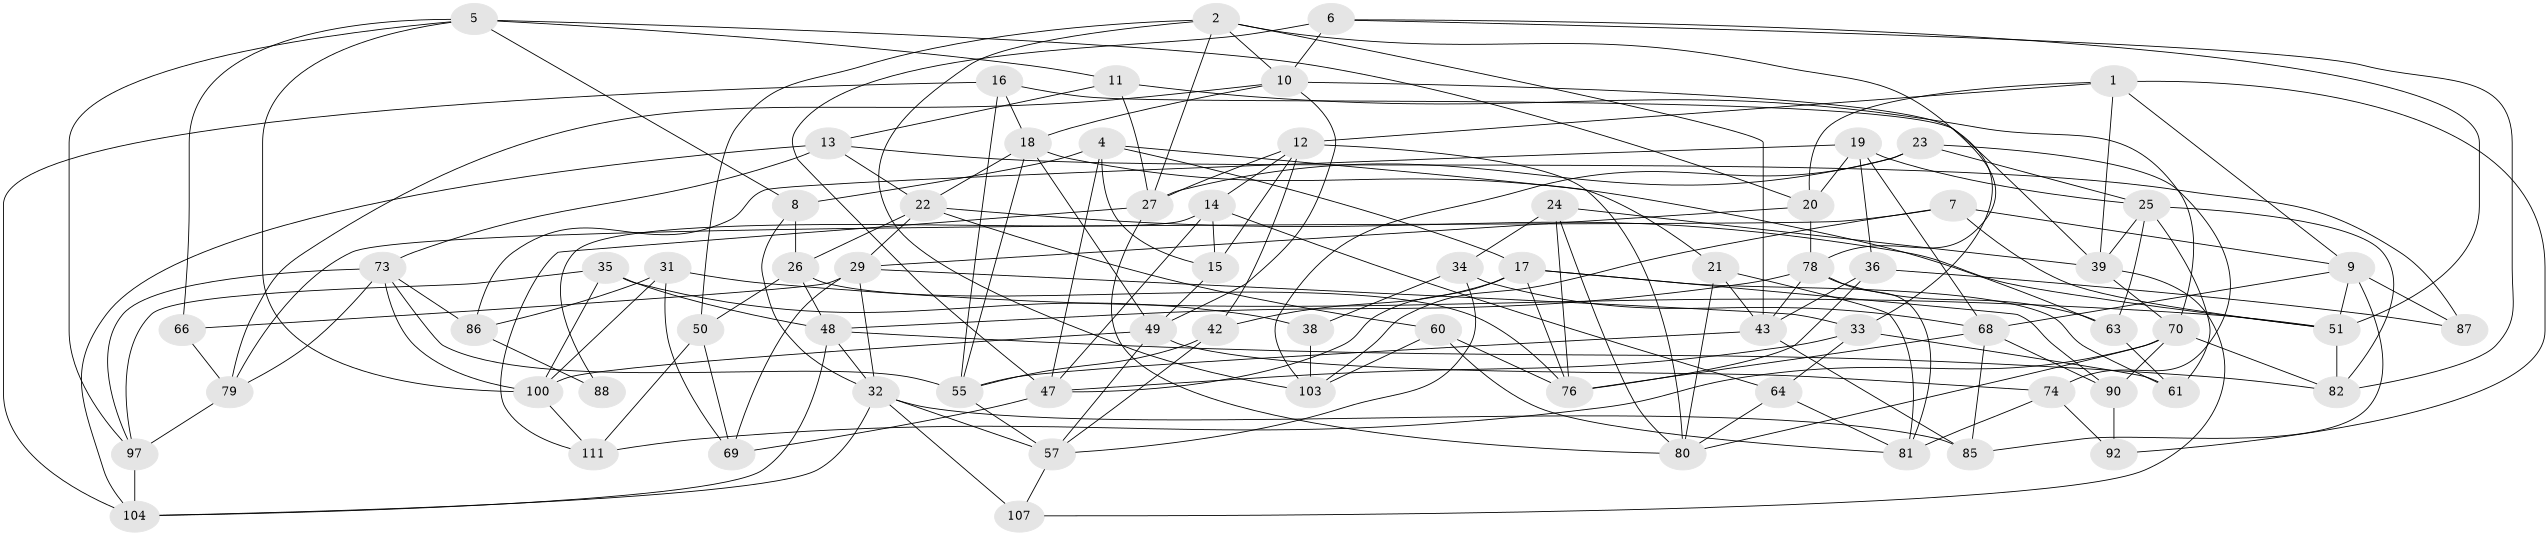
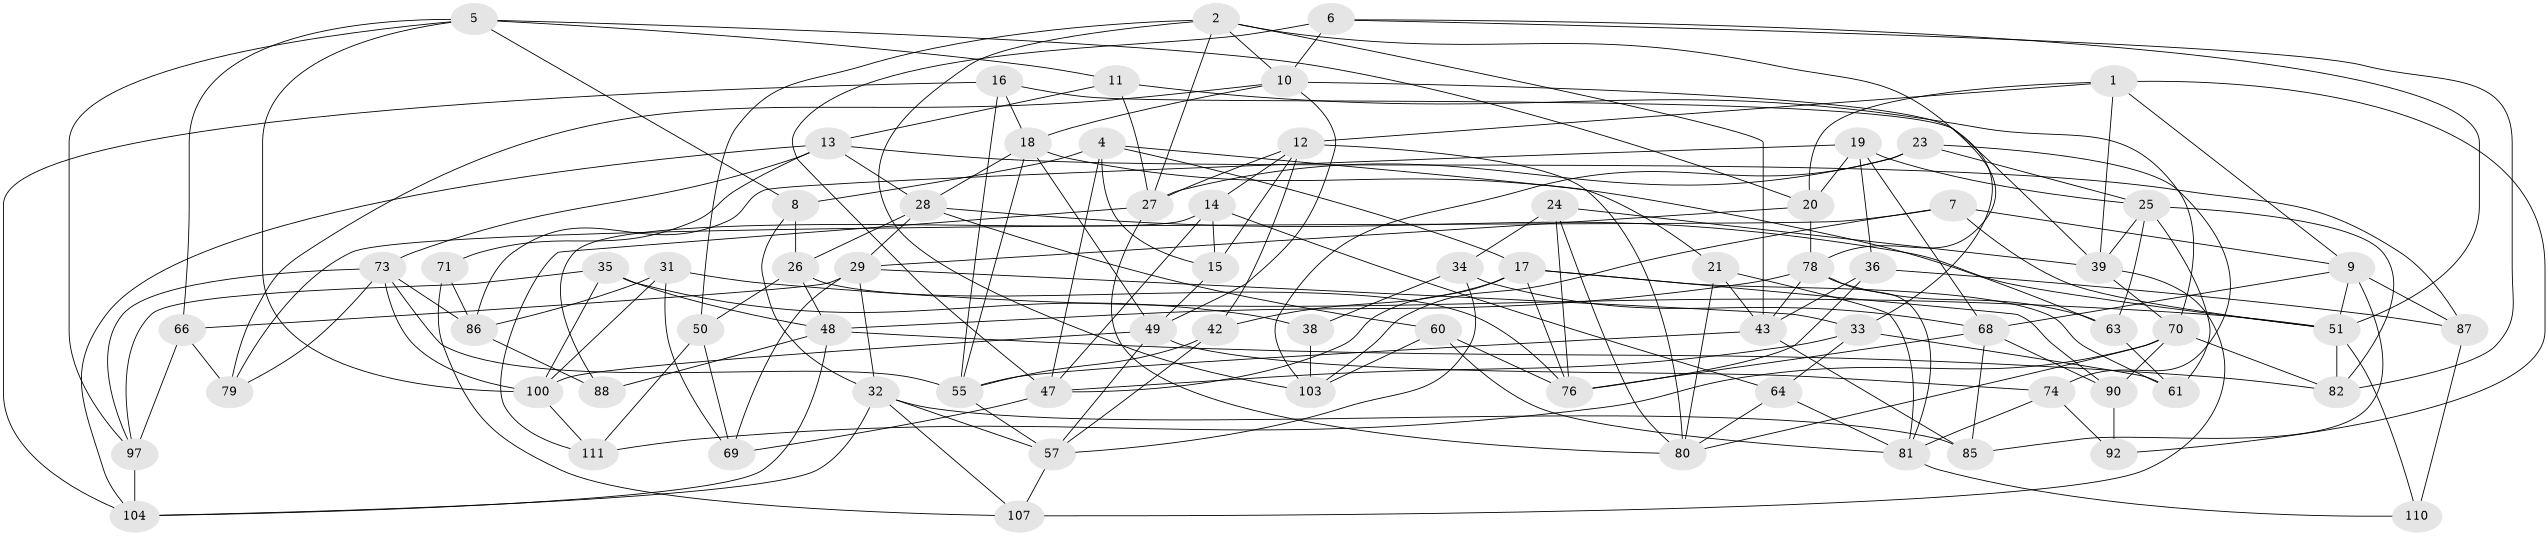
  graph {
    node [color=gray90 style=filled]
    1 [super="+93"]
    9 [super="+61"]
    12 [super="+30"]
    20 [super="+108"]
    39 [super="+45"]
    92
    51 [super="+58"]
    68 [super="+78"]
    85
    87
    27 [super="+73"]
    15
    14 [super="+65"]
    42
    80 [super="+115"]
    n16 [label=78 super="+106"]
    29 [super="+46"]
    70 [super="+98"]
    107
    2 [super="+59"]
    10 [super="+37"]
    43 [super="+83"]
    50
    103 [super="+114"]
    79
    18 [super="+56"]
    33 [super="+75"]
    49 [super="+84"]
    111
    63
    81 [super="+95"]
    48 [super="+72"]
    55 [super="+77"]
    69
    19 [super="+54"]
    25 [super="+109"]
    36
    86 [super="+99"]
    74 [super="+96"]
    4 [super="+41"]
    8
    17 [super="+91"]
    21
    47 [super="+105"]
    26 [super="+89"]
    32 [super="+52"]
    n47 [label=61]
    76 [super="+102"]
    90
+   71
    5 [super="+44"]
    11
    66
    97
    100 [super="+113"]
    13 [super="+62"]
    104 [super="+116"]
    6
    82 [super="+94"]
+   110
    7
    57 [super="+112"]
-   22 [super="+40"]
+   22 [super="+40" label=28]
    64
    n65 [label=73 super="+101"]
    88
    60
    16
    23
    24
    34
    38
    31
    35
    1 -- 9
    1 -- 12
    1 -- 20
    1 -- 39
    1 -- 92
    9 -- 51
    9 -- 68
    9 -- 85
    9 -- 87
    12 -- 27
    12 -- 15
    12 -- 14
    12 -- 42
    12 -- 80
    20 -- n16
    20 -- 29
    39 -- 70
    39 -- 107
    51 -- 82
+   51 -- 110
    68 -- 85
    68 -- 76
    68 -- 90
+   87 -- 110
    27 -- 80
    27 -- 111
    15 -- 49
    14 -- 15
    14 -- 47
    14 -- 64
    14 -- 88 [weight=2]
    42 -- 55
    42 -- 57
    n16 -- 43
    n16 -- 63
    n16 -- 81
    n16 -- 48
    29 -- 33
    29 -- 69
    29 -- 32
    29 -- 66
    70 -- 80
    70 -- 111
    70 -- 90
    70 -- 82
    2 -- 27
    2 -- n16
    2 -- 10
    2 -- 43
    2 -- 50
    2 -- 103
    10 -- 79
    10 -- 18
    10 -- 33
    10 -- 49
    43 -- 85
    43 -- 55
    50 -- 111
    50 -- 69
    18 -- 49
    18 -- 63
    18 -- 55
    18 -- 22
    33 -- 47
    33 -- n47
    33 -- 64
    49 -- 74
    49 -- 100
    49 -- 57
    63 -- n47
+   81 -- 110
    48 -- 104
    48 -- 82
-   48 -- 32
+   48 -- 88
    55 -- 57
    19 -- 20
    19 -- 68
    19 -- 25
    19 -- 36
    19 -- 86
    25 -- 39
    25 -- 63
    25 -- n47
    25 -- 82
    36 -- 87
    36 -- 43
    36 -- 76
    86 -- 88
    74 -- 92
    74 -- 81
    4 -- 15
    4 -- 8
    4 -- 17
    4 -- 21
    4 -- 47
    8 -- 26
    8 -- 32
    17 -- 42
    17 -- 47
    17 -- n47
    17 -- 76
    17 -- 90
    21 -- 80
    21 -- 43
    21 -- 81
    47 -- 69
    26 -- 50
    26 -- 48
    26 -- 76
    32 -- 85
    32 -- 107
    32 -- 104
    32 -- 57
    90 -- 92
+   71 -- 107
+   71 -- 86
    5 -- 20
    5 -- 8
    5 -- 11
    5 -- 66
    5 -- 97
    5 -- 100
    11 -- 27
    11 -- 70
    11 -- 13
    66 -- 79
-   79 -- 97
+   66 -- 97
    97 -- 104
    100 -- 111
    13 -- 87
+   13 -- 71
    13 -- 104
    13 -- 22
    13 -- n65
    6 -- 51
    6 -- 10
    6 -- 47
    6 -- 82
    7 -- 9
    7 -- 51
    7 -- 103
    7 -- 79
    57 -- 107
    22 -- 51
    22 -- 29
    22 -- 26
    22 -- 60
    64 -- 80
    64 -- 81
    n65 -- 79
    n65 -- 55
    n65 -- 86
    n65 -- 97
    n65 -- 100
    60 -- 103
    60 -- 81
    60 -- 76
    16 -- 39
    16 -- 18
    16 -- 55
    16 -- 104
    23 -- 27
    23 -- 103
    23 -- 25
    23 -- 74
    24 -- 39
    24 -- 80
    24 -- 76
    24 -- 34
    34 -- 68
    34 -- 57
    34 -- 38
    38 -- 103 [weight=2]
    31 -- 51
    31 -- 69
    31 -- 86
    31 -- 100
    35 -- 48
    35 -- 97
    35 -- 100
    35 -- 38
  }
